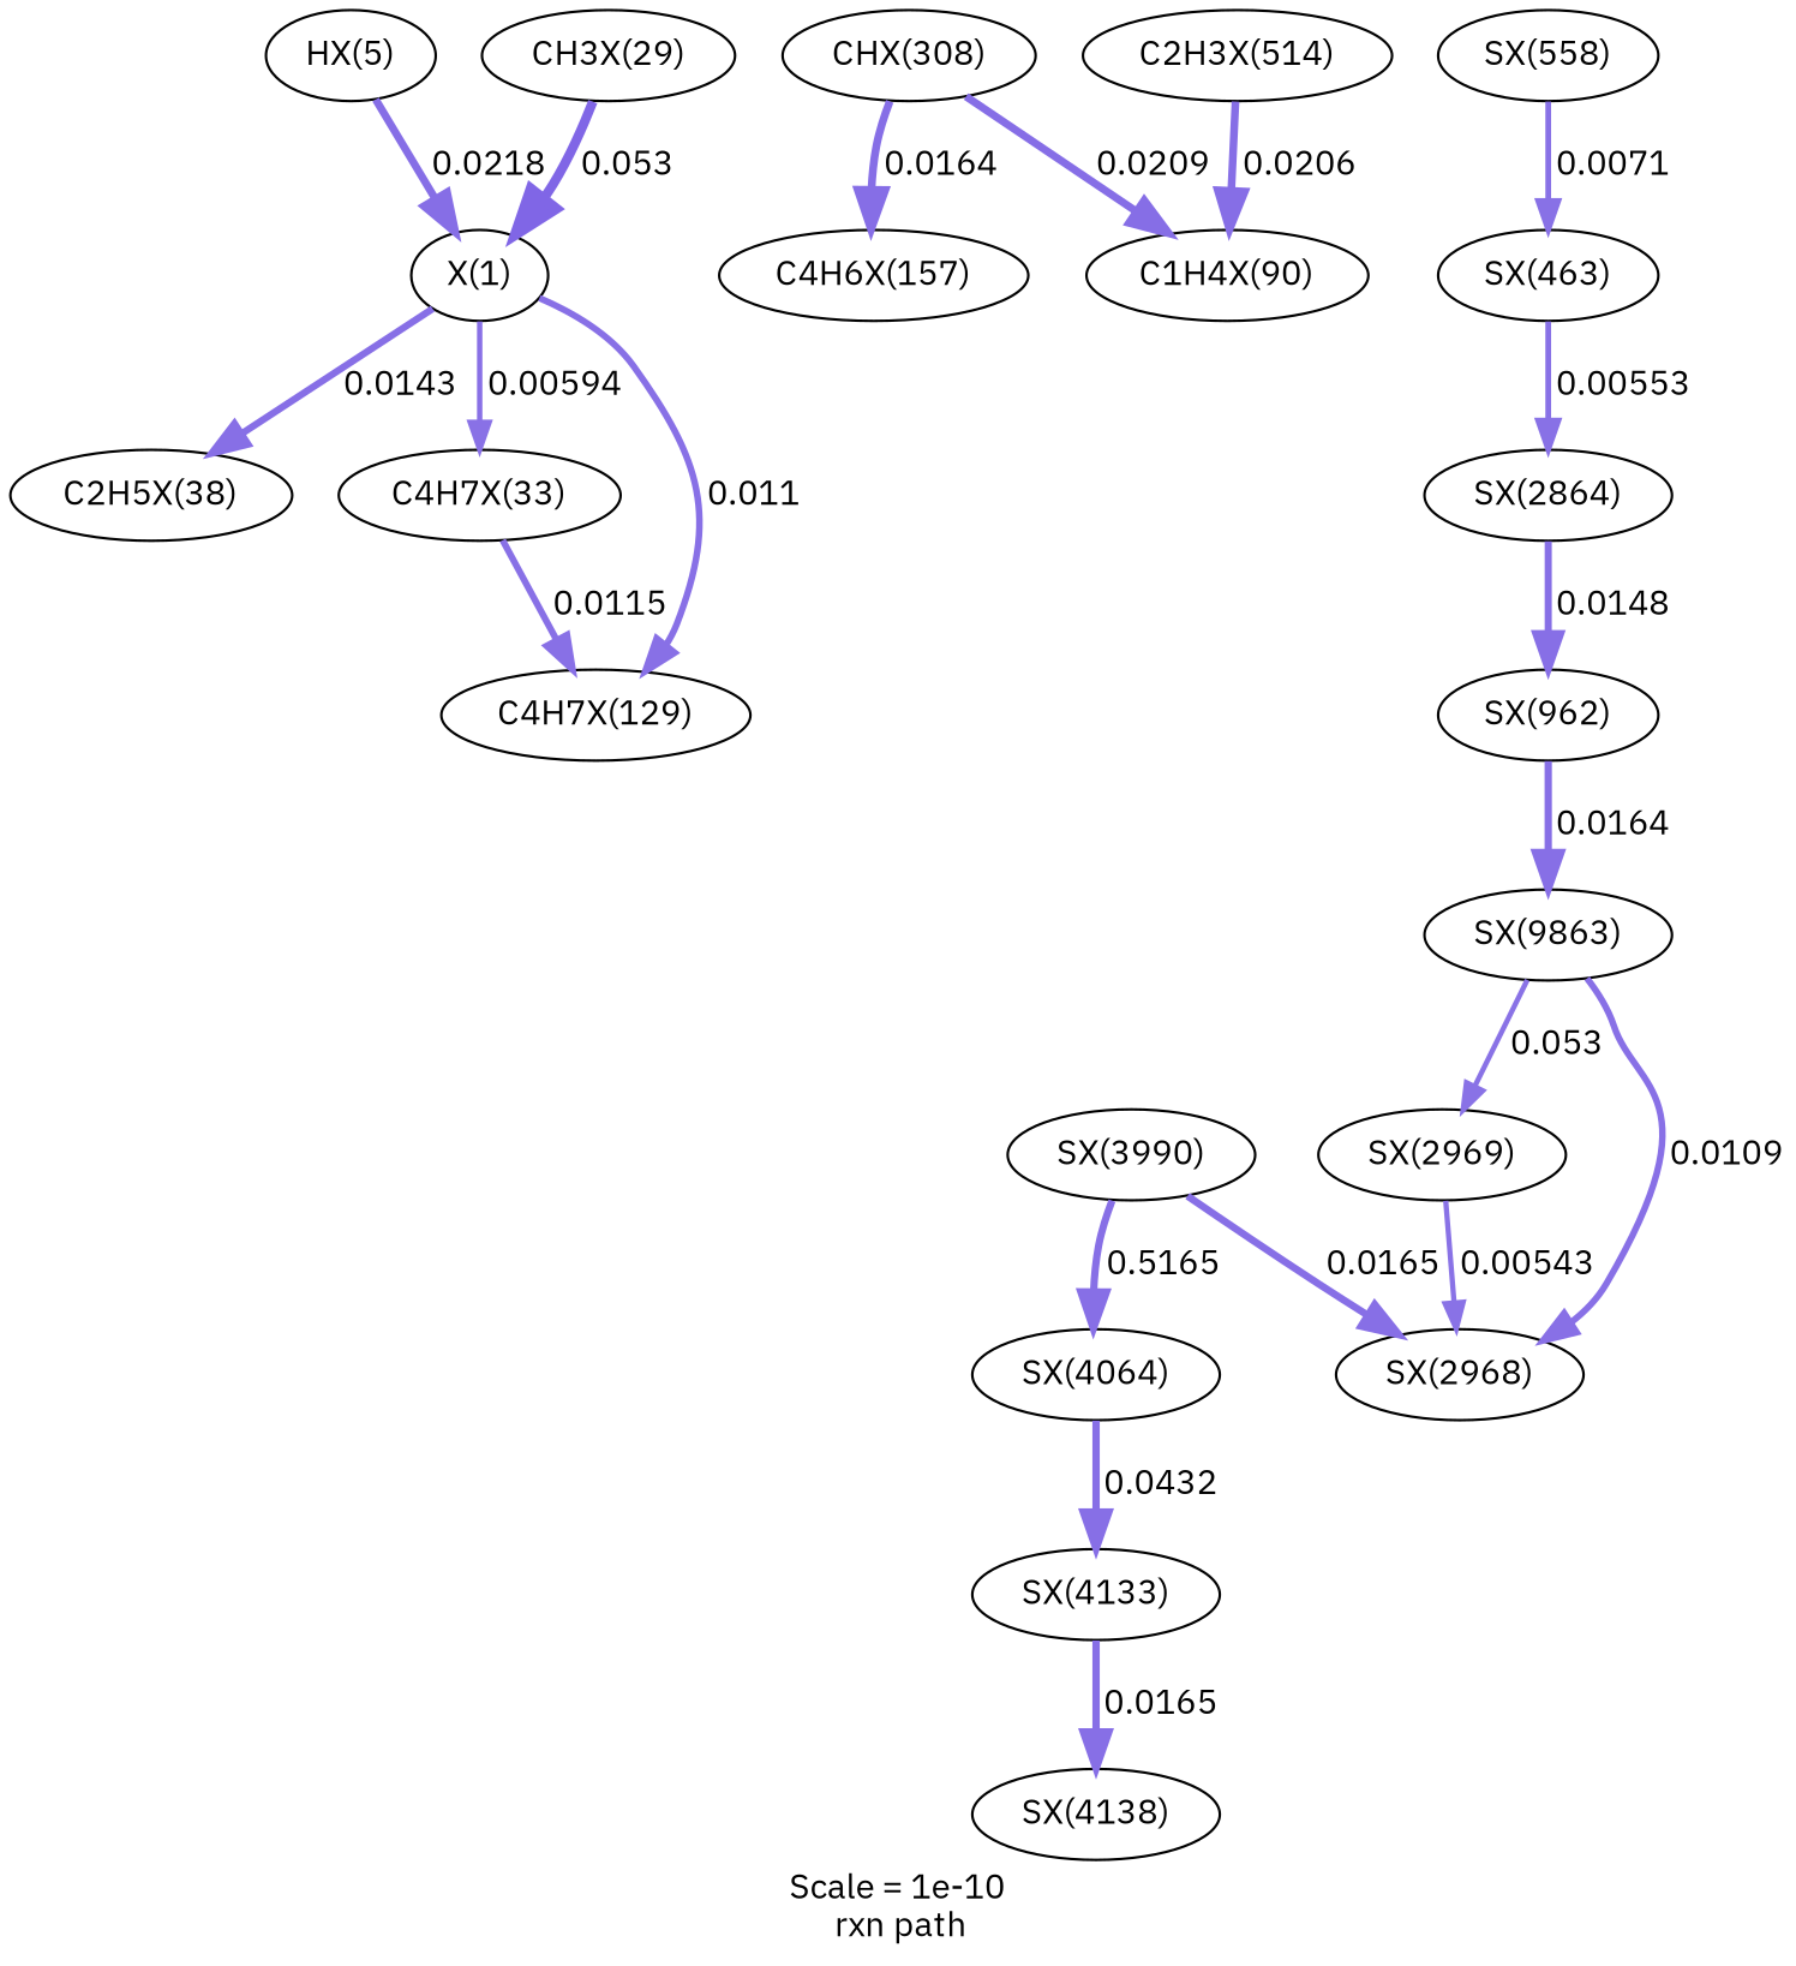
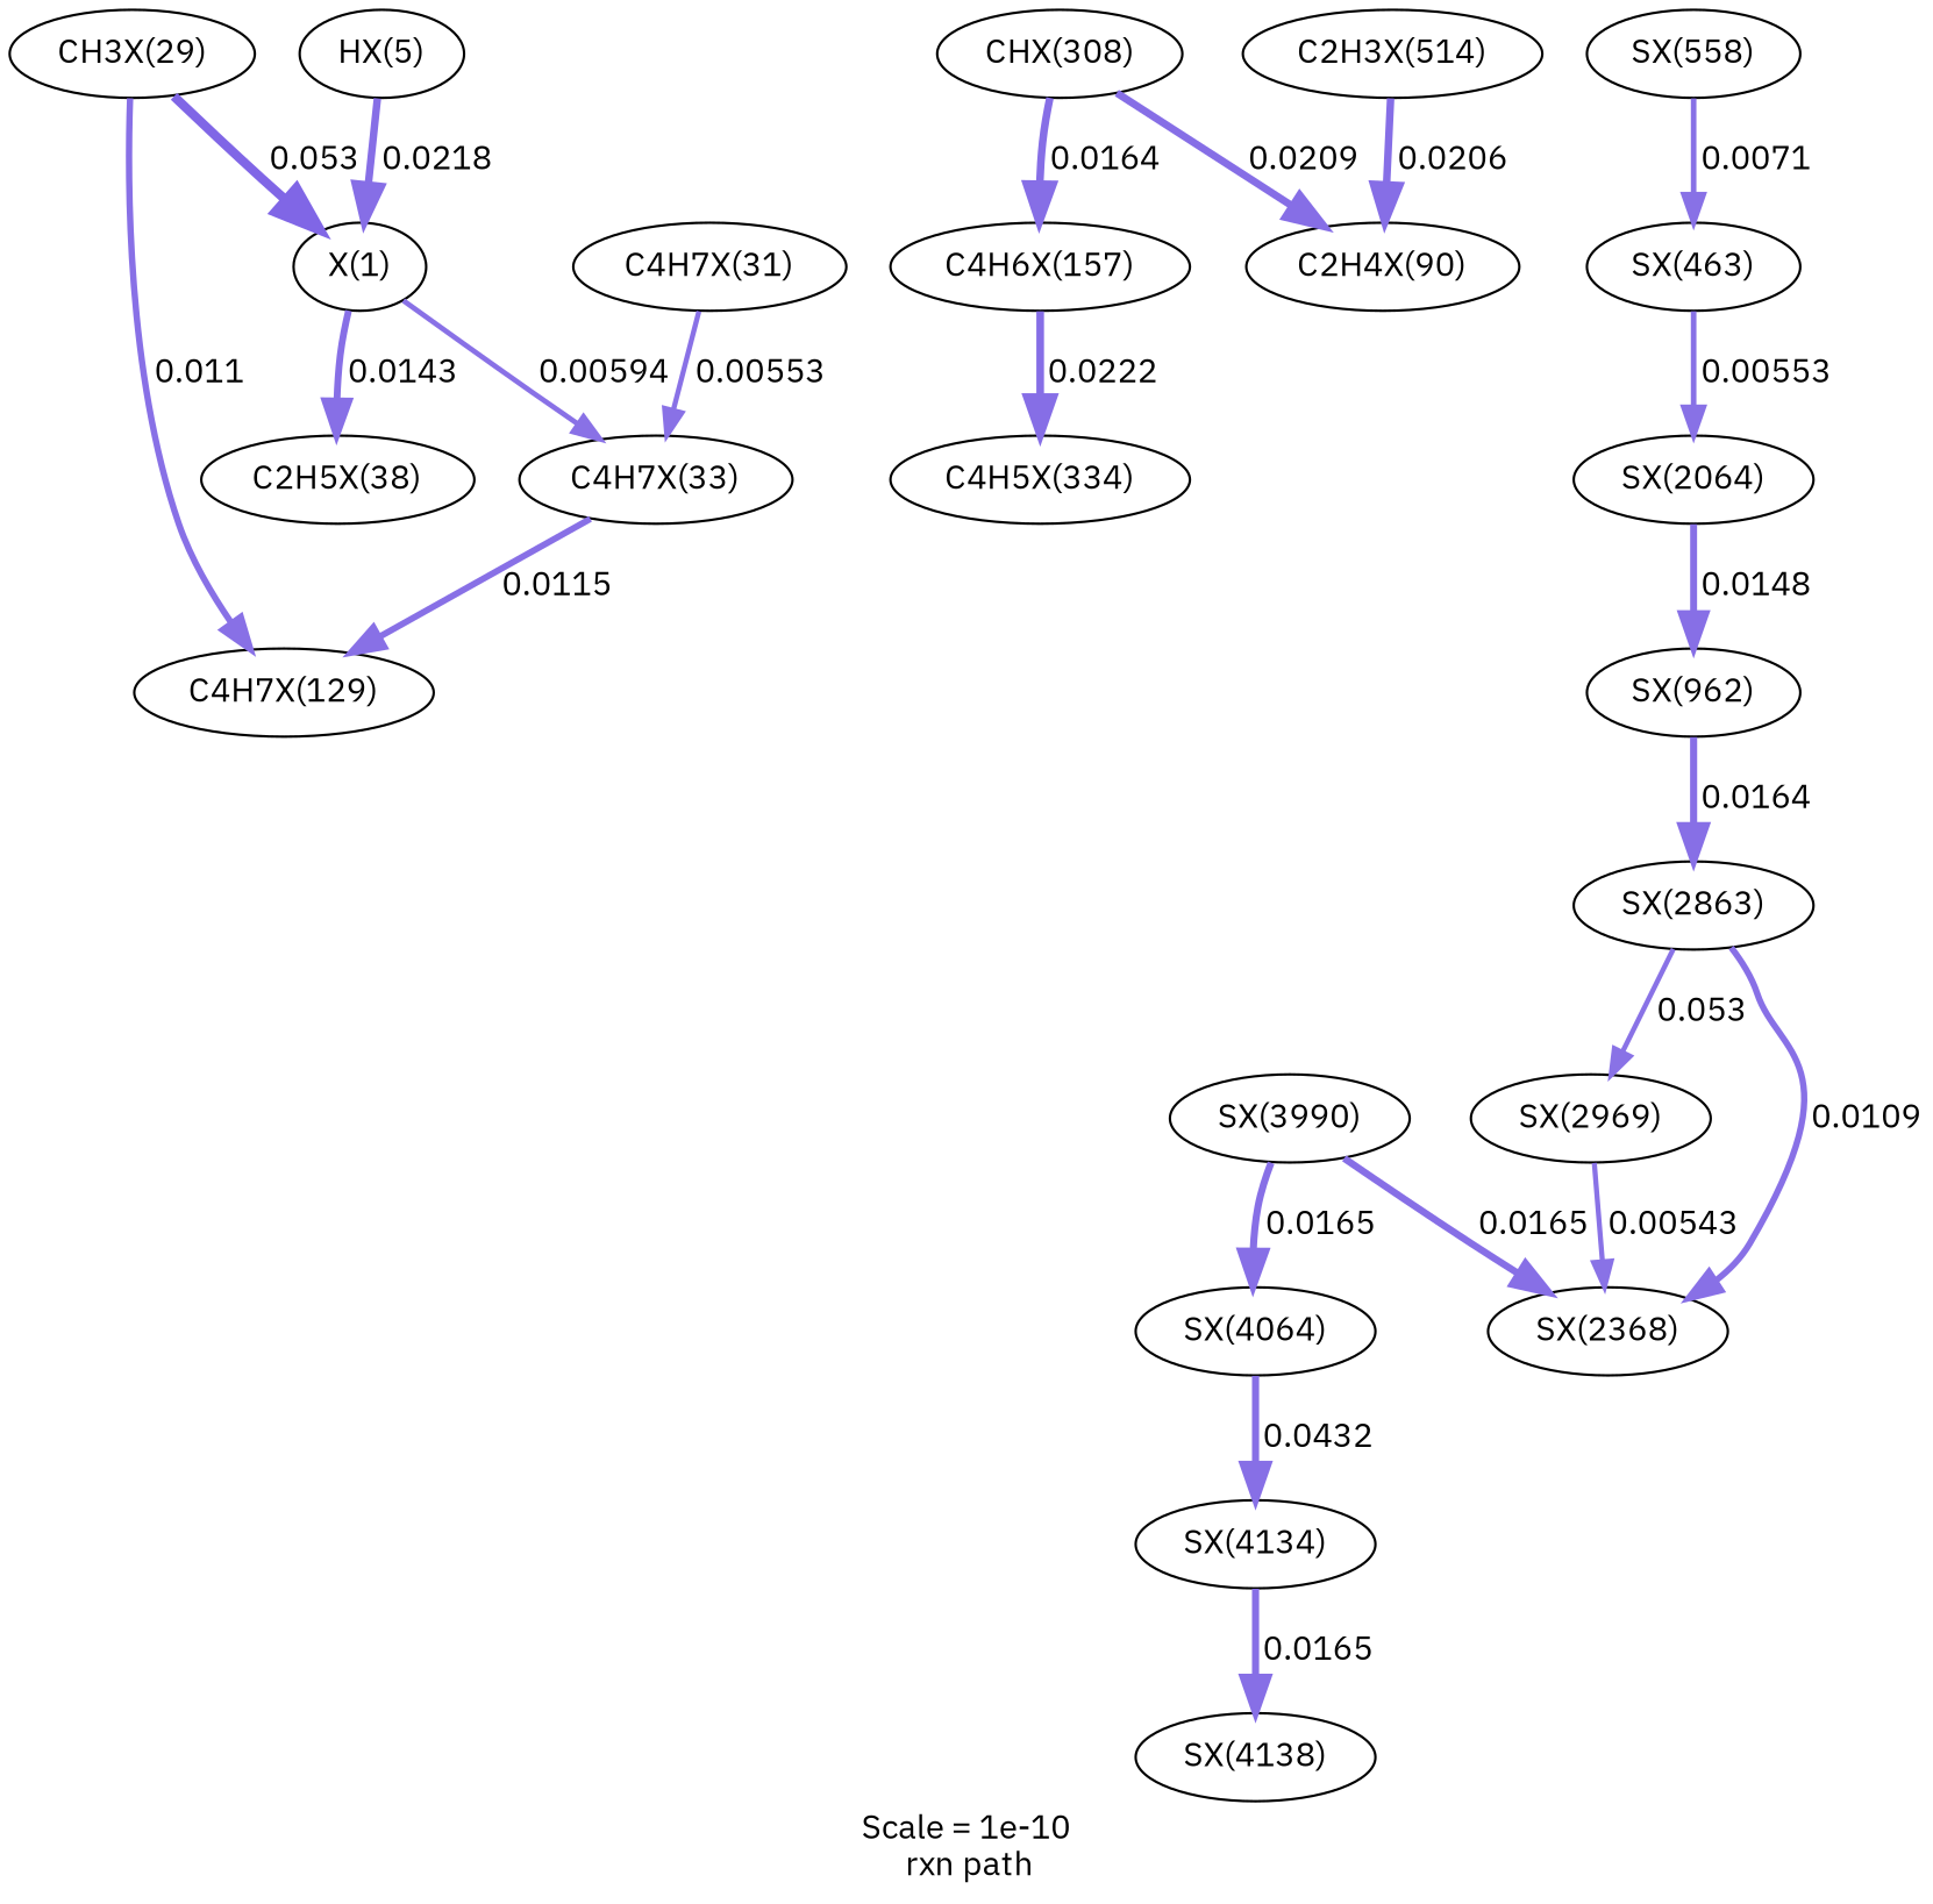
  digraph {
    fontname="IBM Plex Sans"
    label="Scale = 1e-10\l rxn path"
    node [fontname="IBM Plex Sans"]
    edge [arrowsize=1.45 color="0.7, 0.516, 0.9" fontname="IBM Plex Sans" style="setlinewidth(2.9)"]
    n1 [label="HX(5)"]
    n2 [label="X(1)"]
    n3 [label="C2H5X(38)"]
    n4 [label="C4H7X(33)"]
    n5 [label="C4H7X(129)"]
    n6 [label="CH3X(29)"]
    n7 [label="CHX(308)"]
    n8 [label="C4H6X(157)"]
-   n9 [label="C1H4X(90)"]
+   n9 [label="C2H4X(90)"]
+   n10 [label="C4H7X(31)"]
+   n11 [label="C4H5X(334)"]
    n12 [label="C2H3X(514)"]
-   n13 [label="SX(2864)"]
+   n13 [label="SX(2064)"]
    n14 [label="SX(962)"]
-   n15 [label="SX(9863)"]
+   n15 [label="SX(2863)"]
    n16 [label="SX(2969)"]
-   n17 [label="SX(2968)"]
+   n17 [label="SX(2368)"]
    n18 [label="SX(463)"]
    n19 [label="SX(558)"]
    n20 [label="SX(3990)"]
    n21 [label="SX(4064)"]
-   n22 [label="SX(4133)"]
+   n22 [label="SX(4134)"]
    n23 [label="SX(4138)"]
    n1 -> n2 [arrowsize=1.53 color="0.7, 0.52, 0.9" label=" 0.0218" style="setlinewidth(3.07)"]
    n2 -> n3 [arrowsize=1.4 color="0.7, 0.514, 0.9" label=" 0.0143" style="setlinewidth(2.79)"]
    n2 -> n4 [arrowsize=1.07 color="0.7, 0.506, 0.9" label=" 0.00594" style="setlinewidth(2.13)"]
-   n2 -> n5 [arrowsize=1.3 color="0.7, 0.511, 0.9" label=" 0.011" style="setlinewidth(2.6)"]
+   n6 -> n5 [arrowsize=1.3 color="0.7, 0.511, 0.9" label=" 0.011" style="setlinewidth(2.6)"]
    n4 -> n5 [arrowsize=1.31 color="0.7, 0.512, 0.9" label=" 0.0115" style="setlinewidth(2.63)"]
    n6 -> n2 [arrowsize=1.89 color="0.7, 0.553, 0.9" label=" 0.053" style="setlinewidth(3.78)"]
    n7 -> n8 [arrowsize=1.56 color="0.7, 0.522, 0.9" label=" 0.0164" style="setlinewidth(3.11)"]
    n7 -> n9 [arrowsize=1.54 color="0.7, 0.521, 0.9" label=" 0.0209" style="setlinewidth(3.08)"]
+   n8 -> n11 [arrowsize=1.56 color="0.7, 0.522, 0.9" label=" 0.0222" style="setlinewidth(3.12)"]
+   n10 -> n4 [arrowsize=1.04 color="0.7, 0.506, 0.9" label=" 0.00553" style="setlinewidth(2.08)"]
    n12 -> n9 [arrowsize=1.53 color="0.7, 0.521, 0.9" label=" 0.0206" style="setlinewidth(3.07)"]
    n13 -> n14 [arrowsize=1.41 color="0.7, 0.515, 0.9" label=" 0.0148" style="setlinewidth(2.82)"]
    n14 -> n15 [label=" 0.0164"]
    n15 -> n16 [arrowsize=1.03 color="0.7, 0.505, 0.9" label=" 0.053" style="setlinewidth(2.06)"]
    n15 -> n17 [arrowsize=1.29 color="0.7, 0.511, 0.9" label=" 0.0109" style="setlinewidth(2.59)"]
    n16 -> n17 [arrowsize=1.03 color="0.7, 0.505, 0.9" label=" 0.00543" style="setlinewidth(2.06)"]
    n18 -> n13 [arrowsize=1.14 color="0.7, 0.507, 0.9" label=" 0.00553" style="setlinewidth(2.27)"]
    n19 -> n18 [arrowsize=1.13 color="0.7, 0.507, 0.9" label=" 0.0071" style="setlinewidth(2.26)"]
    n20 -> n17 [label=" 0.0165"]
-   n20 -> n21 [label=" 0.5165"]
+   n20 -> n21 [label=" 0.0165"]
    n21 -> n22 [label=" 0.0432"]
    n22 -> n23 [label=" 0.0165"]
  }
